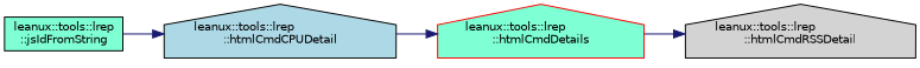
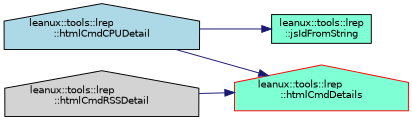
  digraph {
    rankdir=RL
    node [color=black fillcolor=aquamarine fontname=Helvetica fontsize=10 shape=house style=filled]
    edge [color=midnightblue dir=back fontname=Helvetica fontsize=10 labelfontname=Helvetica labelfontsize=10 style=solid]
    n1 [fontcolor=black height=0.2 label="leanux::tools::lrep\l::jsIdFromString" shape=box width=0.4]
    n2 [fillcolor=lightblue height=0.2 label="leanux::tools::lrep\l::htmlCmdCPUDetail" width=0.4]
    n3 [fillcolor=lightgrey height=0.2 label="leanux::tools::lrep\l::htmlCmdRSSDetail" width=0.4]
    n4 [color=red height=0.2 label="leanux::tools::lrep\l::htmlCmdDetails" width=0.4]
-   n2 -> n1
-   n3 -> n4
+   n1 -> n2
+   n4 -> n3
    n4 -> n2
  }
